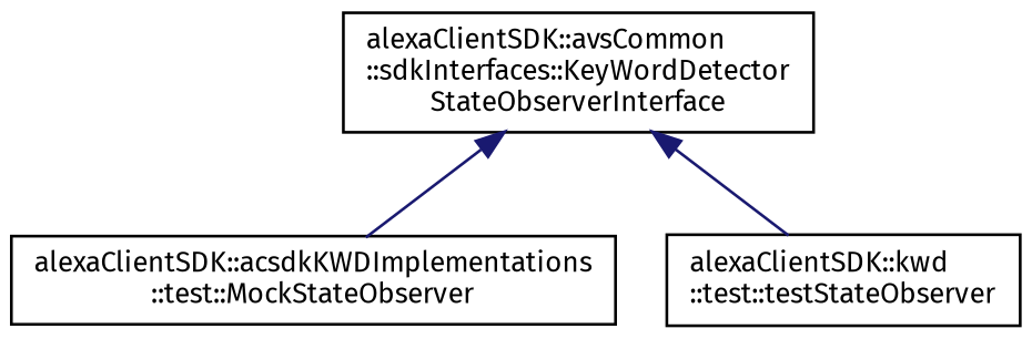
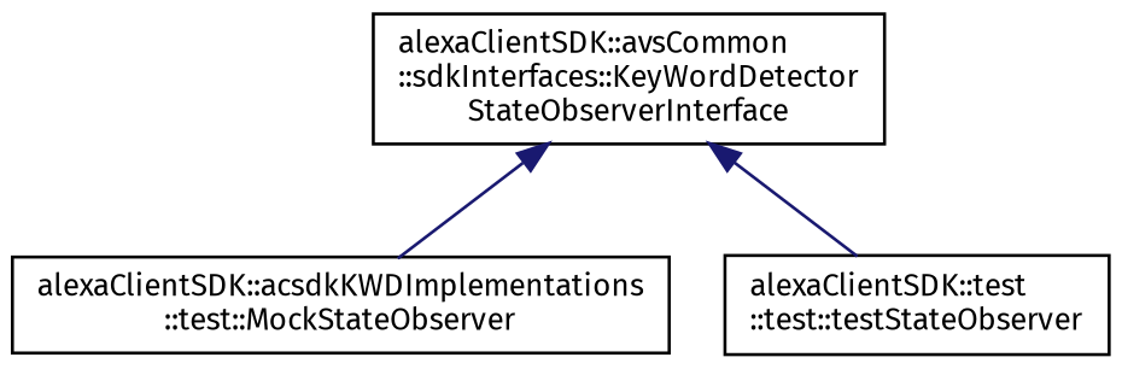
  digraph {
    rankdir=TB
    fontname="Fira Sans"
    node [color=black fillcolor=white fontname="Fira Sans" fontsize=10 shape=record style=filled]
    edge [color=midnightblue dir=back fontname="Fira Sans" fontsize=10 labelfontname=Helvetica labelfontsize=10 style=solid]
    n1 [height=0.2 label="alexaClientSDK::avsCommon\l::sdkInterfaces::KeyWordDetector\lStateObserverInterface" width=0.4]
    n2 [height=0.2 label="alexaClientSDK::acsdkKWDImplementations\l::test::MockStateObserver" width=0.4]
-   n3 [height=0.2 label="alexaClientSDK::kwd\l::test::testStateObserver" width=0.4]
+   n3 [height=0.2 label="alexaClientSDK::test\l::test::testStateObserver" width=0.4]
    n1 -> n2
    n1 -> n3
  }
